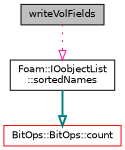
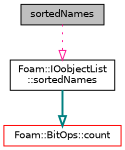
  digraph {
    rankdir=TB
    node [color=black fontname=Helvetica fontsize=10 shape=record]
    edge [arrowhead=onormal fontname=Helvetica fontsize=10 labelfontname=Helvetica labelfontsize=10]
-   n1 [fillcolor=grey75 fontcolor=black height=0.2 label=writeVolFields style=filled width=0.4]
+   n1 [fillcolor=grey75 fontcolor=black height=0.2 label=sortedNames style=filled width=0.4]
    n2 [height=0.2 label="Foam::IOobjectList\l::sortedNames" width=0.4]
-   n3 [color=red height=0.2 label="BitOps::BitOps::count" width=0.4]
+   n3 [color=red height=0.2 label="Foam::BitOps::count" width=0.4]
    n1 -> n2 [color=deeppink style=dotted]
    n2 -> n3 [color=teal style=bold]
  }
